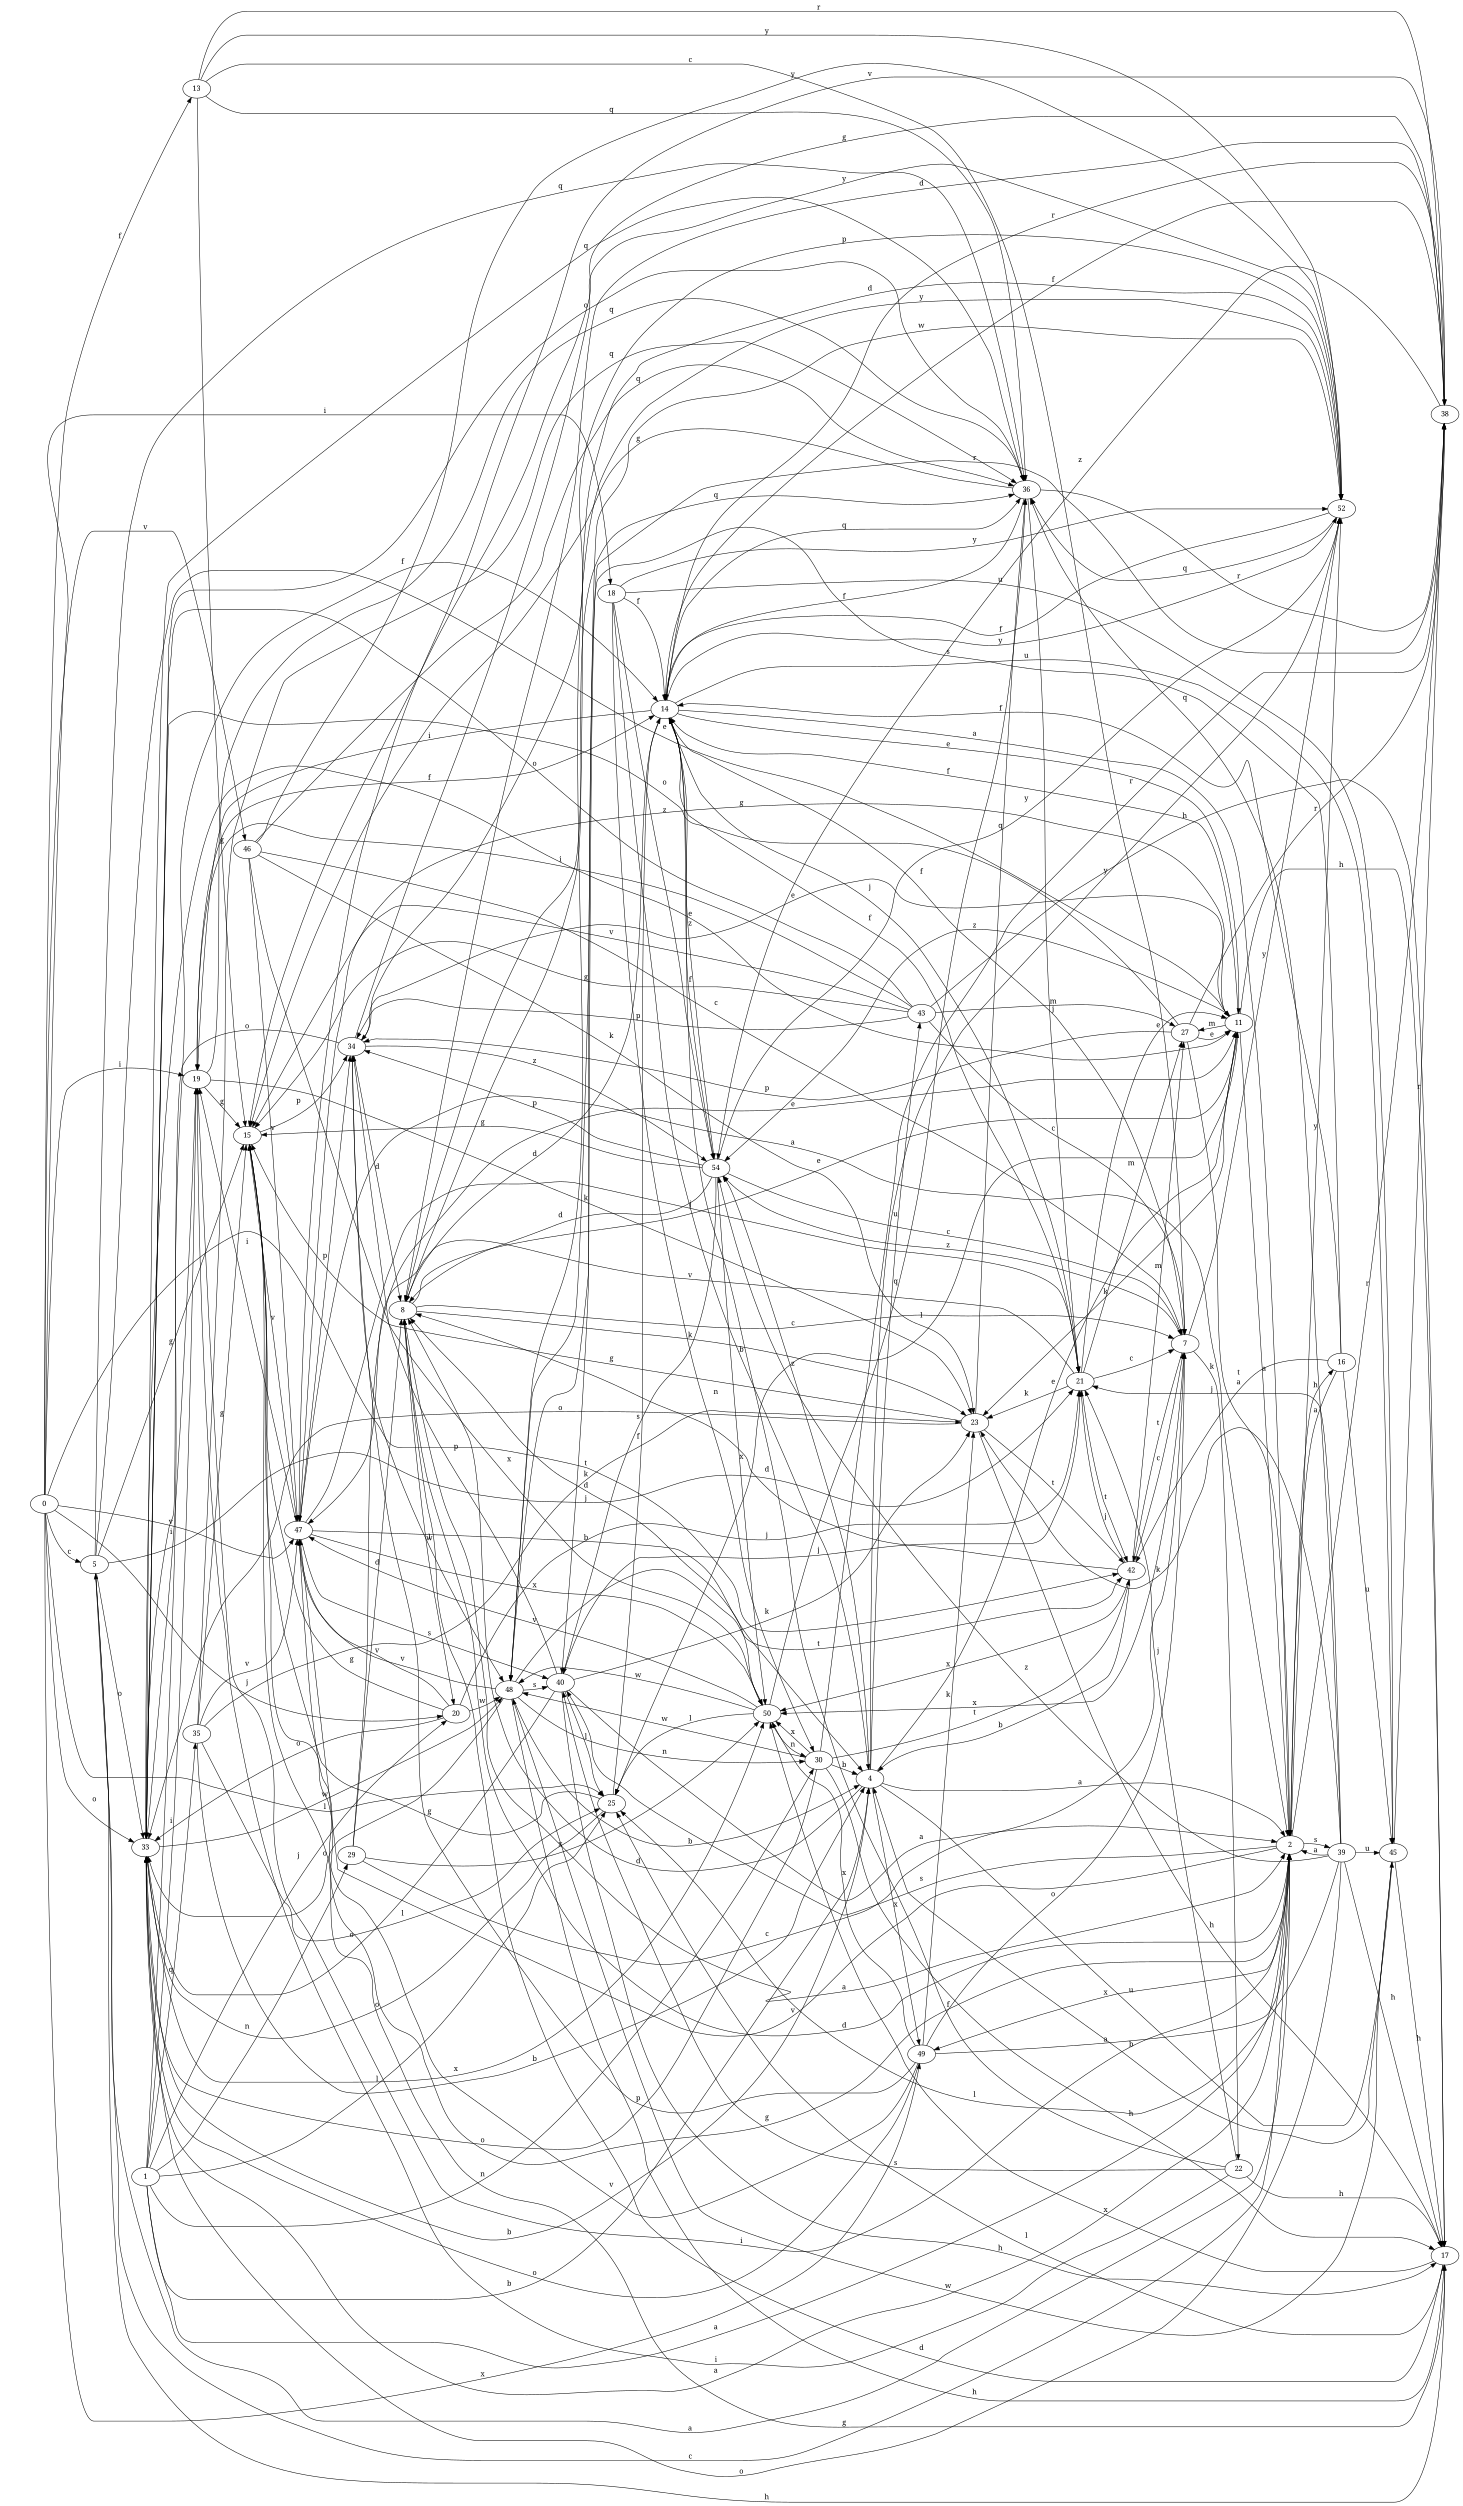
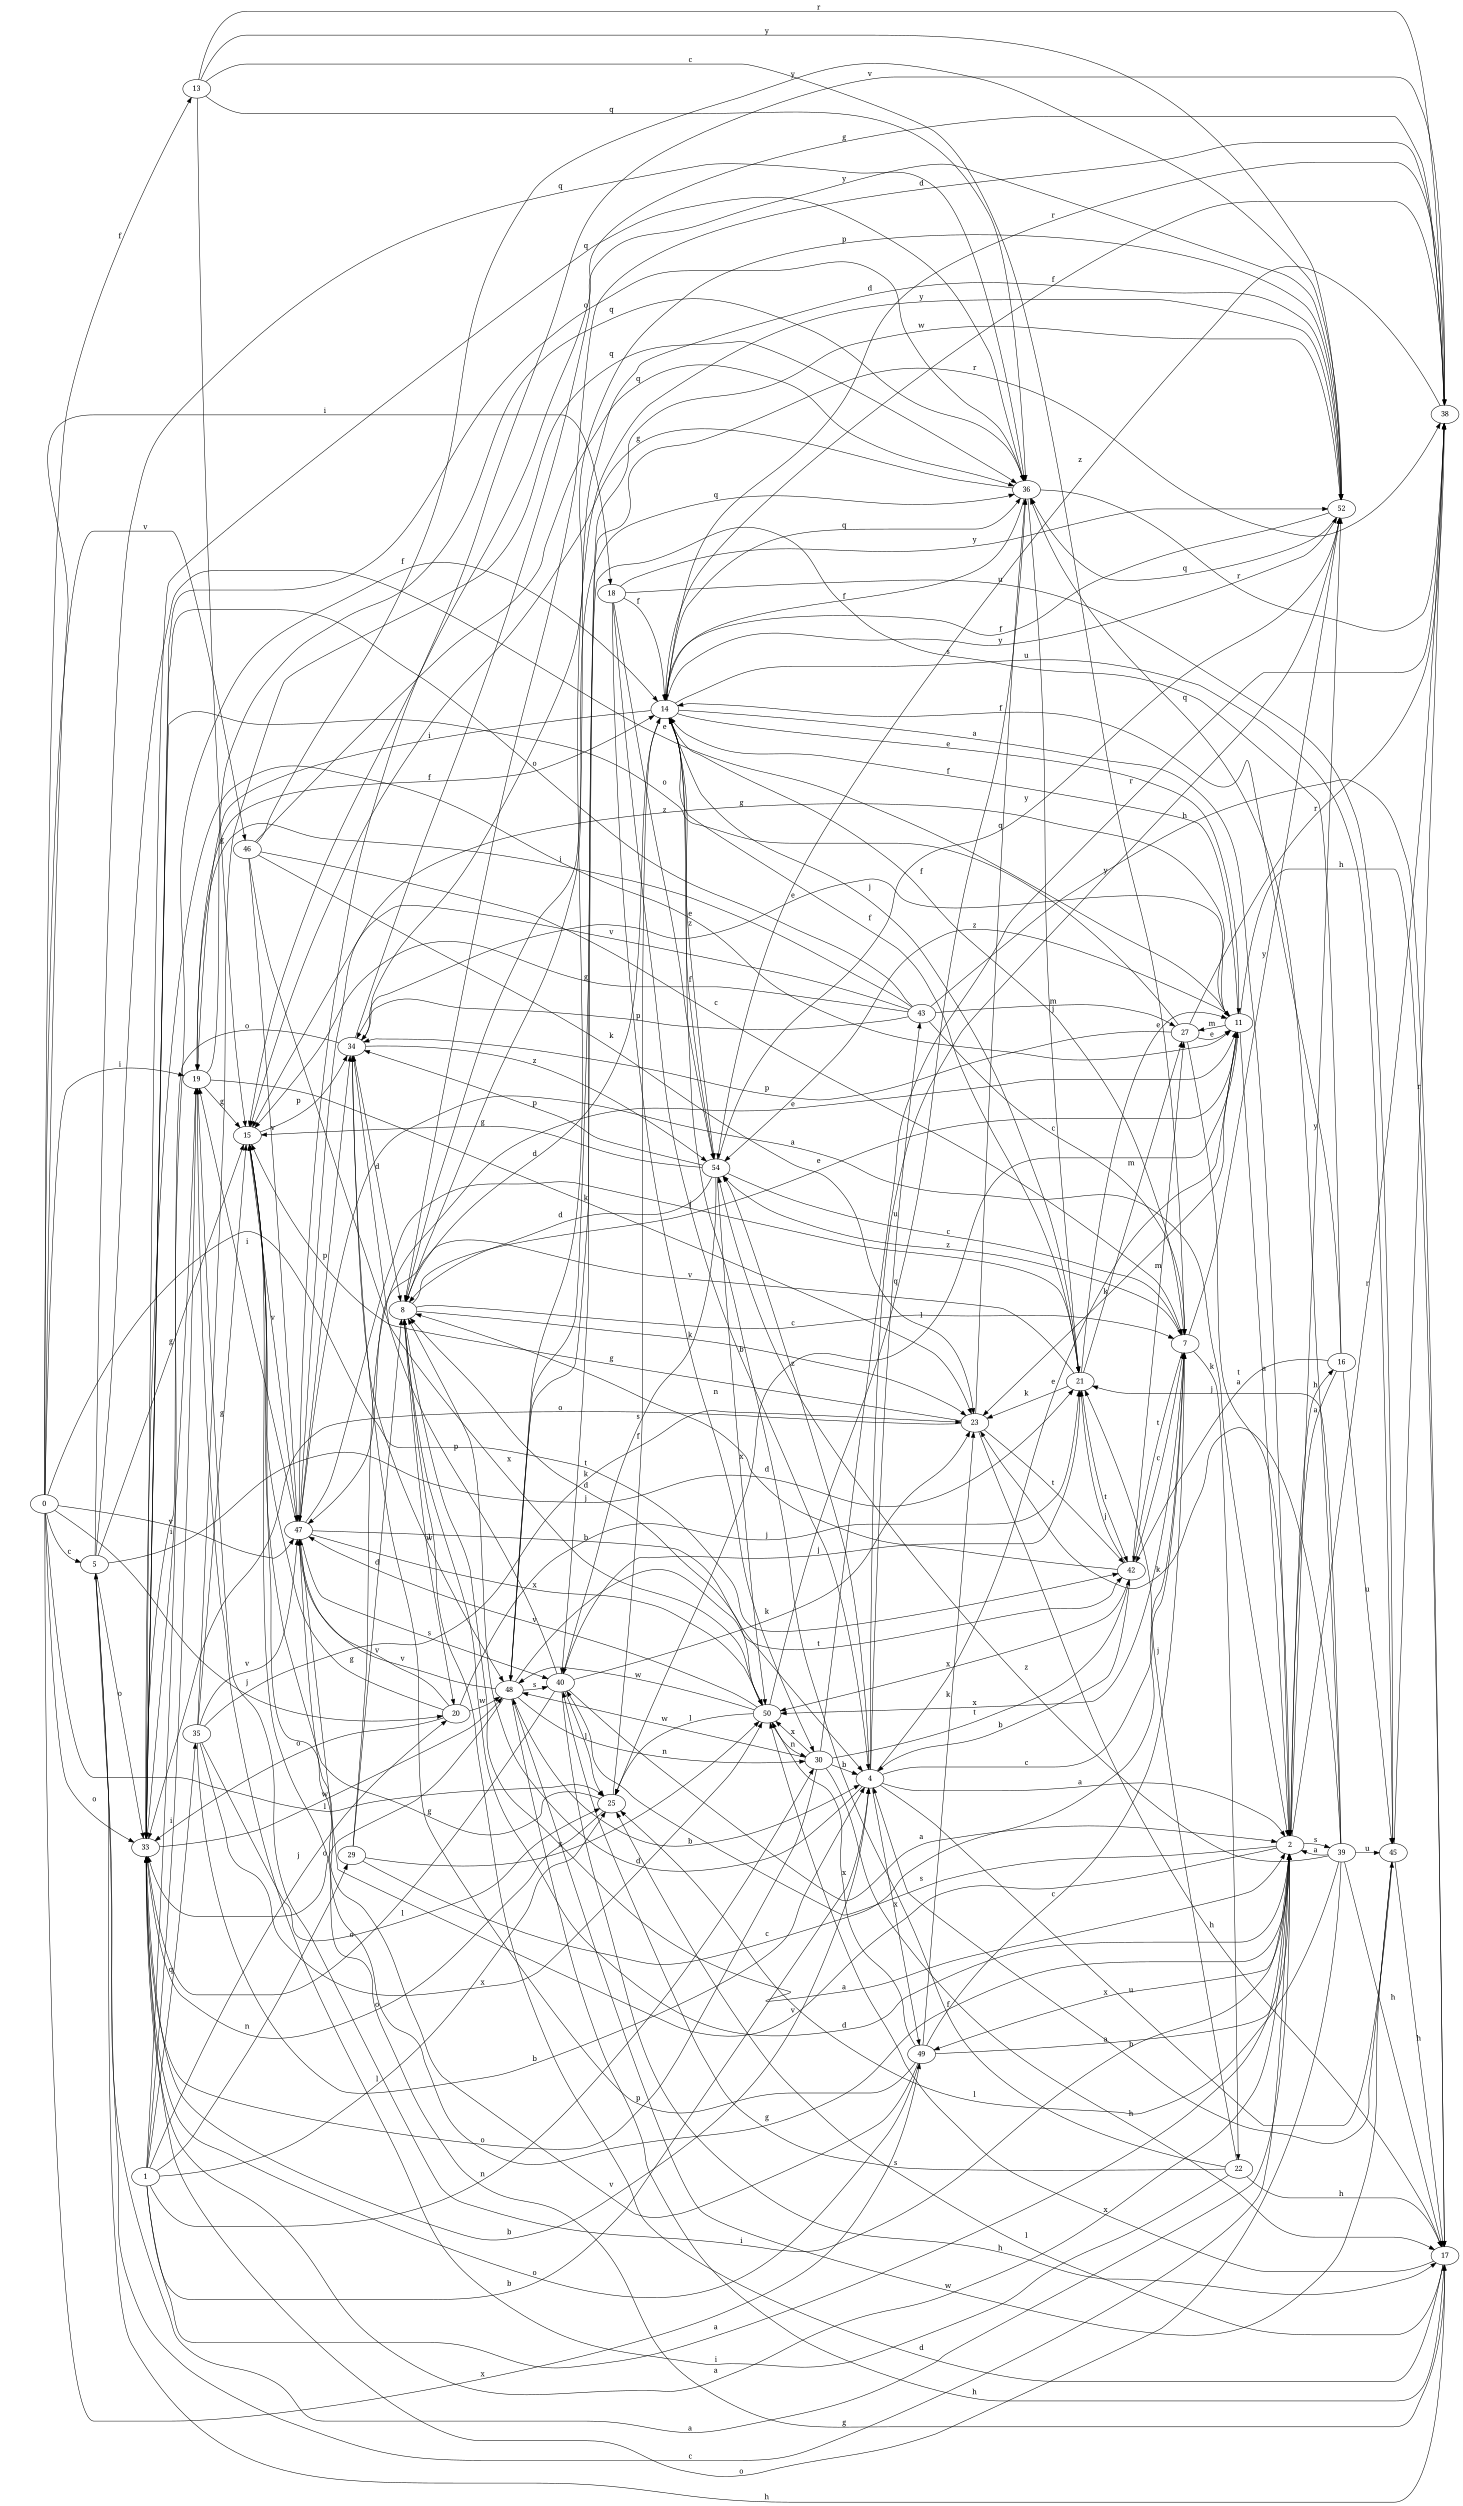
  strict digraph {
    fontname="Noto Serif"
    rankdir=LR
    node [fontname="Noto Serif"]
    edge [fontname="Noto Serif"]
    0
    5
    13
    18
    19
    20
    25
    33
    42
    46
    47
    49
    2
    15
    11
    17
    21
    36
    38
    52
    7
    4
    14
    30
    45
    54
    23
    48
    50
    8
    27
    40
    34
    1
    29
    35
    16
    39
    43
    22
    0 -> 5 [label=c]
    0 -> 13 [label=f]
    0 -> 18 [label=i]
    0 -> 19 [label=i]
    0 -> 20 [label=j]
    0 -> 25 [label=l]
    0 -> 33 [label=o]
    0 -> 42 [label=t]
    0 -> 46 [label=v]
    0 -> 47 [label=v]
    0 -> 49 [label=x]
    5 -> 33 [label=o]
    5 -> 2 [label=a]
    5 -> 15 [label=g]
    5 -> 11 [label=e]
    5 -> 17 [label=h]
    5 -> 21 [label=j]
    5 -> 36 [label=q]
    13 -> 15 [label=g]
    13 -> 36 [label=q]
    13 -> 38 [label=r]
    13 -> 52 [label=y]
    13 -> 7 [label=c]
    18 -> 52 [label=y]
    18 -> 4 [label=b]
    18 -> 14 [label=f]
    18 -> 30 [label=n]
    18 -> 45 [label=u]
    18 -> 54 [label=z]
    19 -> 15 [label=g]
    19 -> 36 [label=q]
    19 -> 14 [label=f]
    19 -> 23 [label=k]
    20 -> 33 [label=o]
    20 -> 47 [label=v]
    20 -> 15 [label=g]
    20 -> 21 [label=j]
    20 -> 48 [label=w]
    25 -> 33 [label=o]
    25 -> 15 [label=g]
    25 -> 14 [label=f]
    33 -> 19 [label=i]
    33 -> 2 [label=a]
    33 -> 11 [label=e]
    33 -> 36 [label=q]
    33 -> 4 [label=b]
    33 -> 48 [label=w]
-   33 -> 50 [label=x]
+   35 -> 50 [label=x]
    42 -> 21 [label=j]
    42 -> 7 [label=c]
    42 -> 4 [label=b]
    42 -> 50 [label=x]
    42 -> 8 [label=d]
    42 -> 27 [label=m]
    46 -> 47 [label=v]
    46 -> 36 [label=q]
    46 -> 52 [label=y]
    46 -> 7 [label=c]
    46 -> 23 [label=k]
    46 -> 50 [label=x]
    47 -> 19 [label=i]
    47 -> 2 [label=a]
    47 -> 21 [label=j]
    47 -> 4 [label=b]
    47 -> 50 [label=x]
    47 -> 40 [label=s]
    47 -> 34 [label=p]
    49 -> 33 [label=o]
    49 -> 47 [label=v]
    49 -> 2 [label=a]
-   49 -> 7 [label=o]
+   49 -> 7 [label=c]
    49 -> 23 [label=k]
    49 -> 50 [label=x]
    49 -> 34 [label=p]
    2 -> 5 [label=c]
    2 -> 19 [label=i]
    2 -> 47 [label=v]
    2 -> 49 [label=x]
    2 -> 15 [label=g]
    2 -> 38 [label=r]
    2 -> 52 [label=y]
    2 -> 8 [label=d]
    2 -> 40 [label=s]
    2 -> 16 [label=h]
    2 -> 39 [label=s]
    15 -> 47 [label=v]
    15 -> 34 [label=p]
    11 -> 25 [label=l]
    11 -> 2 [label=a]
    11 -> 15 [label=g]
    11 -> 17 [label=h]
    11 -> 14 [label=f]
    11 -> 54 [label=z]
    11 -> 23 [label=k]
    11 -> 27 [label=m]
    17 -> 25 [label=l]
    17 -> 15 [label=g]
    17 -> 50 [label=x]
    17 -> 8 [label=d]
    21 -> 42 [label=t]
    21 -> 47 [label=v]
    21 -> 11 [label=e]
    21 -> 14 [label=f]
    21 -> 23 [label=k]
    21 -> 27 [label=m]
    36 -> 33 [label=o]
    36 -> 15 [label=g]
    36 -> 21 [label=j]
    36 -> 38 [label=r]
    36 -> 14 [label=f]
    38 -> 47 [label=v]
    38 -> 15 [label=g]
    38 -> 14 [label=f]
    38 -> 54 [label=z]
    38 -> 8 [label=d]
    52 -> 36 [label=q]
    52 -> 14 [label=f]
    52 -> 48 [label=w]
    52 -> 8 [label=d]
    52 -> 34 [label=p]
    7 -> 42 [label=t]
    7 -> 52 [label=y]
    7 -> 14 [label=f]
    7 -> 54 [label=z]
    7 -> 50 [label=x]
    7 -> 22 [label=k]
    4 -> 49 [label=x]
    4 -> 2 [label=a]
    4 -> 11 [label=e]
    4 -> 52 [label=y]
-   21 -> 7 [label=c]
+   4 -> 7 [label=c]
    4 -> 45 [label=u]
    4 -> 54 [label=z]
    4 -> 8 [label=d]
    4 -> 43 [label=u]
    14 -> 19 [label=i]
    14 -> 2 [label=a]
    14 -> 11 [label=e]
    14 -> 21 [label=j]
    14 -> 36 [label=q]
    14 -> 38 [label=r]
    14 -> 52 [label=y]
    14 -> 45 [label=u]
    14 -> 54 [label=z]
    14 -> 8 [label=d]
    30 -> 33 [label=o]
    30 -> 42 [label=t]
    30 -> 17 [label=h]
    30 -> 38 [label=r]
    30 -> 4 [label=b]
    30 -> 48 [label=w]
    30 -> 50 [label=x]
    45 -> 17 [label=h]
    45 -> 38 [label=r]
    45 -> 4 [label=b]
    45 -> 48 [label=w]
    54 -> 15 [label=g]
    54 -> 52 [label=y]
    54 -> 7 [label=c]
    54 -> 14 [label=f]
    54 -> 50 [label=x]
    54 -> 8 [label=d]
    54 -> 40 [label=s]
    54 -> 34 [label=p]
    23 -> 33 [label=o]
    23 -> 42 [label=t]
    23 -> 15 [label=g]
    23 -> 17 [label=h]
    23 -> 36 [label=q]
    48 -> 33 [label=o]
    48 -> 42 [label=t]
    48 -> 47 [label=v]
    48 -> 17 [label=h]
-   38 -> 48 [label=r]
+   48 -> 38 [label=r]
    48 -> 52 [label=y]
    48 -> 4 [label=b]
    48 -> 30 [label=n]
    48 -> 40 [label=s]
    50 -> 25 [label=l]
    50 -> 47 [label=v]
    50 -> 36 [label=q]
    50 -> 30 [label=n]
    50 -> 48 [label=w]
    50 -> 8 [label=d]
    8 -> 20 [label=l]
    8 -> 2 [label=a]
    8 -> 11 [label=e]
    8 -> 36 [label=q]
    8 -> 7 [label=c]
    8 -> 23 [label=k]
    27 -> 33 [label=o]
    27 -> 2 [label=a]
    27 -> 11 [label=e]
    27 -> 38 [label=r]
    27 -> 34 [label=p]
    40 -> 25 [label=l]
    40 -> 33 [label=o]
    40 -> 2 [label=a]
    40 -> 17 [label=h]
    40 -> 21 [label=j]
    40 -> 23 [label=k]
    40 -> 34 [label=p]
    34 -> 33 [label=o]
    34 -> 11 [label=e]
    34 -> 52 [label=y]
    34 -> 54 [label=z]
    34 -> 48 [label=w]
    34 -> 8 [label=d]
    1 -> 19 [label=i]
    1 -> 20 [label=j]
    1 -> 25 [label=l]
    1 -> 2 [label=a]
    1 -> 4 [label=b]
    1 -> 14 [label=f]
    1 -> 30 [label=n]
    1 -> 29 [label=n]
    1 -> 35 [label=q]
    29 -> 11 [label=e]
    29 -> 7 [label=c]
    29 -> 50 [label=x]
    29 -> 8 [label=d]
    35 -> 25 [label=l]
    35 -> 47 [label=v]
    35 -> 15 [label=g]
    35 -> 36 [label=q]
    35 -> 4 [label=b]
    35 -> 23 [label=k]
    16 -> 42 [label=t]
    16 -> 2 [label=a]
    16 -> 14 [label=f]
    16 -> 45 [label=u]
    16 -> 40 [label=s]
    39 -> 25 [label=l]
    39 -> 33 [label=o]
    39 -> 2 [label=a]
    39 -> 17 [label=h]
    39 -> 21 [label=j]
    39 -> 36 [label=q]
    39 -> 45 [label=u]
    39 -> 54 [label=z]
    39 -> 23 [label=k]
    43 -> 19 [label=i]
    43 -> 33 [label=o]
    43 -> 47 [label=v]
    43 -> 15 [label=g]
    43 -> 17 [label=h]
    43 -> 7 [label=c]
    43 -> 27 [label=m]
    43 -> 34 [label=p]
    22 -> 19 [label=i]
    22 -> 17 [label=h]
    22 -> 21 [label=j]
    22 -> 14 [label=f]
    22 -> 40 [label=s]
  }
